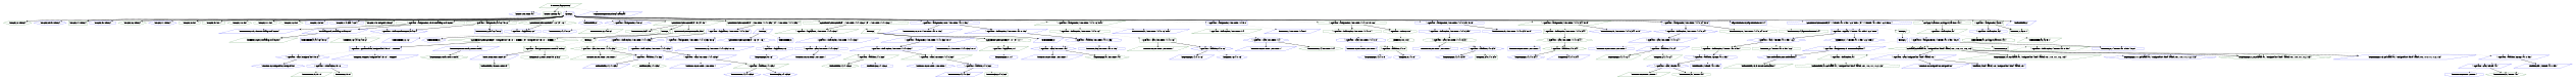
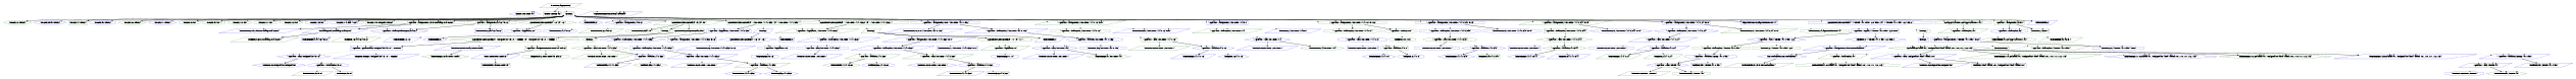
  digraph {
    node [color=blue shape=parallelogram]
    edge [arrowhead=tee style=bold]
    n1 [color=darkgreen label="(METHOD,tftp_connect)"]
    n2 [label="(PARAM,_QWORD *a1)" shape=hexagon]
    n3 [color=darkgreen label="(PARAM,_BYTE *a2)" shape=note]
    n4 [label="(BLOCK,,)" shape=note]
    n5 [label="(METHOD_RETURN,__int64 __fastcall)"]
    n6 [color=darkgreen label="(LOCAL,v2: __int64)" shape=hexagon]
    n7 [label="(LOCAL,result: __int64)" shape=hexagon]
    n8 [color=darkgreen label="(LOCAL,v4: __int64)" shape=note]
    n9 [label="(LOCAL,v5: __int64)" shape=octagon]
    n10 [color=darkgreen label="(LOCAL,v6: __int64)" shape=hexagon]
    n11 [label="(LOCAL,v7: __int64)" shape=hexagon]
    n12 [color=darkgreen label="(LOCAL,v8: int)" shape=octagon]
    n13 [color=darkgreen label="(LOCAL,v9: int *)" shape=octagon]
    n14 [color=darkgreen label="(LOCAL,v10: int)" shape=hexagon]
    n15 [color=darkgreen label="(LOCAL,v11: int)" shape=octagon]
    n16 [color=darkgreen label="(LOCAL,v12: int)" shape=hexagon]
    n17 [label="(LOCAL,v13: int)" shape=octagon]
    n18 [label="(LOCAL,v14: char [ 128 ])" shape=octagon]
    n19 [color=darkgreen label="(LOCAL,v15: unsigned __int64)" shape=note]
    n20 [color=darkgreen label="(<operator>.assignment,v15 = __readfsqword(0x28u))" shape=octagon]
    n21 [color=darkgreen label="(<operator>.assignment,a1[167] = v2)" shape=octagon]
    n22 [color=darkgreen label="(CONTROL_STRUCTURE,if ( !v2 ),if ( !v2 ))" shape=hexagon]
    n23 [label="(IDENTIFIER,L,)" shape=hexagon]
    n24 [label="(<operator>.assignment,v4 = v2)" shape=hexagon]
    n25 [color=darkgreen label="(CONTROL_STRUCTURE,if ( v5 ),if ( v5 ))"]
    n26 [color=darkgreen label="(CONTROL_STRUCTURE,if ( !*(_QWORD *)(v4 + 352) ),if ( !*(_QWORD *)(v4 + 352) ))" shape=note]
    n27 [color=darkgreen label="(CONTROL_STRUCTURE,if ( !*(_QWORD *)(v4 + 360) ),if ( !*(_QWORD *)(v4 + 360) ))" shape=octagon]
    n28 [label="(<operator>.assignment,v8 = *((_DWORD *)a1 + 156))" shape=octagon]
    n29 [color=darkgreen label="(<operator>.assignment,*(_QWORD *)(v4 + 16) = a1)"]
    n30 [label="(<operator>.assignment,*(_DWORD *)v4 = 0)" shape=note]
    n31 [color=darkgreen label="(<operator>.assignment,*(_DWORD *)(v4 + 8) = -100)" shape=octagon]
    n32 [label="(<operator>.assignment,*(_DWORD *)(v4 + 340) = v5)" shape=octagon]
    n33 [color=darkgreen label="(<operator>.assignment,*(_DWORD *)(v4 + 344) = v5)"]
    n34 [label="(<operator>.assignment,*(_DWORD *)(v4 + 24) = v8)" shape=note]
    n35 [label="(tftp_set_timeouts,tftp_set_timeouts(v4))" shape=note]
    n36 [label="(CONTROL_STRUCTURE,if ( (*((_BYTE *)a1 + 951) & 2) == 0 ),if ( (*((_BYTE *)a1 + 951) & 2) == 0 ))" shape=octagon]
    n37 [color=darkgreen label="(Curl_pgrsStartNow,Curl_pgrsStartNow(*a1))" shape=octagon]
    n38 [color=darkgreen label="(<operator>.assignment,*a2 = 1)" shape=note]
    n39 [label="(IDENTIFIER,L,)"]
    n40 [label="(IDENTIFIER,v15,v15 = __readfsqword(0x28u))"]
    n41 [label="(__readfsqword,__readfsqword(0x28u))"]
    n42 [label="(<operator>.indirectIndexAccess,a1[167])" shape=hexagon]
    n43 [label="(IDENTIFIER,v2,a1[167] = v2)" shape=note]
    n44 [label="(<operator>.logicalNot,!v2)" shape=octagon]
    n45 [label="(IDENTIFIER,v4,v4 = v2)" shape=octagon]
    n46 [color=darkgreen label="(IDENTIFIER,v2,v4 = v2)"]
    n47 [color=darkgreen label="(IDENTIFIER,v5,if ( v5 ))" shape=octagon]
    n48 [color=darkgreen label="(BLOCK,,)" shape=note]
    n49 [color=darkgreen label="(CONTROL_STRUCTURE,else,else)" shape=note]
    n50 [label="(<operator>.logicalNot,!*(_QWORD *)(v4 + 352))" shape=note]
    n51 [label="(BLOCK,,)"]
    n52 [color=darkgreen label="(<operator>.logicalNot,!*(_QWORD *)(v4 + 360))"]
    n53 [color=darkgreen label="(BLOCK,,)"]
    n54 [label="(IDENTIFIER,v8,v8 = *((_DWORD *)a1 + 156))"]
    n55 [label="(<operator>.indirection,*((_DWORD *)a1 + 156))"]
    n56 [color=darkgreen label="(<operator>.indirection,*(_QWORD *)(v4 + 16))" shape=octagon]
    n57 [label="(IDENTIFIER,a1,*(_QWORD *)(v4 + 16) = a1)"]
    n58 [color=darkgreen label="(<operator>.indirection,*(_DWORD *)v4)"]
    n59 [label="(LITERAL,0,*(_DWORD *)v4 = 0)"]
    n60 [color=darkgreen label="(<operator>.indirection,*(_DWORD *)(v4 + 8))" shape=octagon]
    n61 [color=darkgreen label="(<operator>.minus,-100)" shape=octagon]
    n62 [label="(<operator>.indirection,*(_DWORD *)(v4 + 340))" shape=octagon]
    n63 [label="(IDENTIFIER,v5,*(_DWORD *)(v4 + 340) = v5)" shape=octagon]
    n64 [color=darkgreen label="(<operator>.indirection,*(_DWORD *)(v4 + 344))" shape=note]
    n65 [label="(IDENTIFIER,v5,*(_DWORD *)(v4 + 344) = v5)" shape=hexagon]
    n66 [label="(<operator>.indirection,*(_DWORD *)(v4 + 24))" shape=hexagon]
-   n67 [color=darkgreen label="(IDENTIFIER,v8,*(_DWORD *)(v4 + 24) = v8)" shape=octagon]
+   n67 [color=darkgreen label="(IDENTIFIER,v8,*(_DWORD *)(v4 + 24) = v8)"]
    n68 [color=darkgreen label="(IDENTIFIER,v4,tftp_set_timeouts(v4))" shape=octagon]
    n69 [label="(<operator>.equals,(*((_BYTE *)a1 + 951) & 2) == 0)" shape=note]
    n70 [color=darkgreen label="(BLOCK,,)" shape=octagon]
    n71 [color=darkgreen label="(<operator>.indirection,*a1)"]
    n72 [label="(<operator>.indirection,*a2)" shape=octagon]
    n73 [color=darkgreen label="(LITERAL,1,*a2 = 1)" shape=note]
    n74 [color=darkgreen label="(LITERAL,0x28u,__readfsqword(0x28u))"]
    n75 [label="(IDENTIFIER,a1,a1[167] = v2)" shape=note]
    n76 [color=darkgreen label="(LITERAL,167,a1[167] = v2)"]
    n77 [label="(IDENTIFIER,v2,!v2)"]
    n78 [label="(IDENTIFIER,L,)" shape=hexagon]
    n79 [color=darkgreen label="(CONTROL_STRUCTURE,if ( (unsigned int)(v5 - 8) > 0xFFB0 ),if ( (unsigned int)(v5 - 8) > 0xFFB0 ))" shape=hexagon]
    n80 [color=darkgreen label="(BLOCK,,)" shape=hexagon]
    n81 [label="(<operator>.greaterThan,(unsigned int)(v5 - 8) > 0xFFB0)" shape=note]
    n82 [label="(RETURN,return result;,return result;)"]
    n83 [label="(<operator>.cast,(unsigned int)(v5 - 8))" shape=hexagon]
    n84 [label="(LITERAL,0xFFB0,(unsigned int)(v5 - 8) > 0xFFB0)"]
    n85 [color=darkgreen label="(IDENTIFIER,result,return result;)" shape=hexagon]
    n86 [label="(UNKNOWN,unsigned int,unsigned int)" shape=hexagon]
    n87 [label="(<operator>.subtraction,v5 - 8)" shape=octagon]
    n88 [color=darkgreen label="(IDENTIFIER,v5,v5 - 8)"]
    n89 [color=darkgreen label="(LITERAL,8,v5 - 8)" shape=note]
    n90 [color=darkgreen label="(<operator>.assignment,LODWORD(v5) = 512)" shape=note]
    n91 [label="(LODWORD,LODWORD(v5))"]
    n92 [color=darkgreen label="(LITERAL,512,LODWORD(v5) = 512)" shape=octagon]
    n93 [color=darkgreen label="(IDENTIFIER,v5,LODWORD(v5))" shape=note]
    n94 [label="(<operator>.indirection,*(_QWORD *)(v4 + 352))" shape=hexagon]
    n95 [label="(<operator>.assignment,*(_QWORD *)(v4 + 352) = v6)" shape=note]
    n96 [label="(CONTROL_STRUCTURE,if ( !v6 ),if ( !v6 ))" shape=hexagon]
    n97 [label="(IDENTIFIER,L,)" shape=note]
    n98 [color=darkgreen label="(<operator>.cast,(_QWORD *)(v4 + 352))" shape=hexagon]
    n99 [color=darkgreen label="(UNKNOWN,_QWORD *,_QWORD *)"]
    n100 [label="(<operator>.addition,v4 + 352)" shape=note]
    n101 [label="(IDENTIFIER,v4,v4 + 352)"]
    n102 [color=darkgreen label="(LITERAL,352,v4 + 352)" shape=hexagon]
    n103 [label="(<operator>.indirection,*(_QWORD *)(v4 + 352))" shape=note]
    n104 [label="(IDENTIFIER,v6,*(_QWORD *)(v4 + 352) = v6)"]
    n105 [label="(<operator>.logicalNot,!v6)" shape=octagon]
    n106 [label="(<operator>.cast,(_QWORD *)(v4 + 352))"]
    n107 [label="(UNKNOWN,_QWORD *,_QWORD *)"]
    n108 [color=darkgreen label="(<operator>.addition,v4 + 352)"]
    n109 [label="(IDENTIFIER,v4,v4 + 352)" shape=hexagon]
    n110 [label="(LITERAL,352,v4 + 352)" shape=hexagon]
    n111 [label="(IDENTIFIER,v9,!v6)" shape=octagon]
    n112 [label="(<operator>.indirection,*(_QWORD *)(v4 + 360))"]
    n113 [label="(<operator>.assignment,*(_QWORD *)(v4 + 360) = v7)"]
    n114 [color=darkgreen label="(CONTROL_STRUCTURE,if ( !v7 ),if ( !v7 ))" shape=octagon]
    n115 [label="(IDENTIFIER,L,)"]
    n116 [label="(<operator>.cast,(_QWORD *)(v4 + 360))" shape=octagon]
    n117 [label="(UNKNOWN,_QWORD *,_QWORD *)"]
    n118 [color=darkgreen label="(<operator>.addition,v4 + 360)"]
    n119 [color=darkgreen label="(IDENTIFIER,v4,v4 + 360)" shape=hexagon]
    n120 [label="(LITERAL,360,v4 + 360)" shape=octagon]
    n121 [label="(<operator>.indirection,*(_QWORD *)(v4 + 360))"]
    n122 [label="(IDENTIFIER,v7,*(_QWORD *)(v4 + 360) = v7)" shape=note]
    n123 [color=darkgreen label="(<operator>.logicalNot,!v7)"]
    n124 [color=darkgreen label="(<operator>.cast,(_QWORD *)(v4 + 360))"]
    n125 [label="(UNKNOWN,_QWORD *,_QWORD *)" shape=hexagon]
    n126 [label="(<operator>.addition,v4 + 360)" shape=octagon]
    n127 [label="(IDENTIFIER,v4,v4 + 360)"]
    n128 [color=darkgreen label="(LITERAL,360,v4 + 360)" shape=note]
    n129 [label="(IDENTIFIER,v7,!v7)" shape=octagon]
    n130 [label="(<operator>.addition,(_DWORD *)a1 + 156)" shape=octagon]
    n131 [label="(<operator>.cast,(_DWORD *)a1)" shape=hexagon]
    n132 [label="(LITERAL,156,(_DWORD *)a1 + 156)" shape=octagon]
    n133 [label="(UNKNOWN,_DWORD *,_DWORD *)"]
    n134 [color=darkgreen label="(IDENTIFIER,a1,(_DWORD *)a1)" shape=hexagon]
    n135 [color=darkgreen label="(<operator>.cast,(_QWORD *)(v4 + 16))" shape=note]
    n136 [color=darkgreen label="(UNKNOWN,_QWORD *,_QWORD *)"]
    n137 [label="(<operator>.addition,v4 + 16)" shape=hexagon]
    n138 [label="(IDENTIFIER,v4,v4 + 16)"]
    n139 [label="(LITERAL,16,v4 + 16)" shape=hexagon]
    n140 [label="(<operator>.cast,(_DWORD *)v4)" shape=hexagon]
    n141 [label="(UNKNOWN,_DWORD *,_DWORD *)"]
    n142 [color=darkgreen label="(IDENTIFIER,v4,(_DWORD *)v4)" shape=hexagon]
    n143 [label="(<operator>.cast,(_DWORD *)(v4 + 8))" shape=octagon]
    n144 [color=darkgreen label="(LITERAL,100,-100)" shape=octagon]
    n145 [label="(UNKNOWN,_DWORD *,_DWORD *)" shape=note]
    n146 [color=darkgreen label="(<operator>.addition,v4 + 8)" shape=note]
    n147 [label="(IDENTIFIER,v4,v4 + 8)" shape=hexagon]
    n148 [label="(LITERAL,8,v4 + 8)" shape=octagon]
    n149 [color=darkgreen label="(<operator>.cast,(_DWORD *)(v4 + 340))" shape=octagon]
    n150 [label="(UNKNOWN,_DWORD *,_DWORD *)" shape=octagon]
    n151 [label="(<operator>.addition,v4 + 340)" shape=hexagon]
    n152 [label="(IDENTIFIER,v4,v4 + 340)" shape=hexagon]
    n153 [color=darkgreen label="(LITERAL,340,v4 + 340)" shape=note]
    n154 [color=darkgreen label="(<operator>.cast,(_DWORD *)(v4 + 344))" shape=hexagon]
    n155 [label="(UNKNOWN,_DWORD *,_DWORD *)" shape=note]
    n156 [color=darkgreen label="(<operator>.addition,v4 + 344)" shape=hexagon]
    n157 [label="(IDENTIFIER,v4,v4 + 344)" shape=hexagon]
    n158 [label="(LITERAL,344,v4 + 344)"]
    n159 [label="(<operator>.cast,(_DWORD *)(v4 + 24))"]
    n160 [label="(UNKNOWN,_DWORD *,_DWORD *)" shape=octagon]
    n161 [label="(<operator>.addition,v4 + 24)"]
    n162 [color=darkgreen label="(IDENTIFIER,v4,v4 + 24)"]
    n163 [color=darkgreen label="(LITERAL,24,v4 + 24)"]
    n164 [label="(<operator>.and,*((_BYTE *)a1 + 951) & 2)" shape=hexagon]
    n165 [label="(LITERAL,0,(*((_BYTE *)a1 + 951) & 2) == 0)" shape=hexagon]
    n166 [label="(BLOCK,,)" shape=note]
    n167 [label="(<operators>.assignmentOr,*((_BYTE *)a1 + 951) |= 2u)" shape=note]
    n168 [color=darkgreen label="(<operator>.indirection,*((_BYTE *)a1 + 951))" shape=octagon]
    n169 [color=darkgreen label="(LITERAL,2,*((_BYTE *)a1 + 951) & 2)" shape=octagon]
    n170 [label="(<operator>.addition,(_BYTE *)a1 + 951)" shape=octagon]
    n171 [label="(<operator>.cast,(_BYTE *)a1)" shape=hexagon]
    n172 [label="(LITERAL,951,(_BYTE *)a1 + 951)" shape=note]
    n173 [color=darkgreen label="(UNKNOWN,_BYTE *,_BYTE *)"]
    n174 [color=darkgreen label="(IDENTIFIER,a1,(_BYTE *)a1)" shape=octagon]
    n175 [label="(<operator>.assignment,v9 = __errno_location())"]
    n176 [color=darkgreen label="(Curl_failf,Curl_failf(*a1, (unsigned int)\"bind() failed; %s\", v10, v11, v12, v13))" shape=hexagon]
    n177 [color=darkgreen label="(IDENTIFIER,L,)" shape=note]
    n178 [color=darkgreen label="(<operator>.indirection,*((_BYTE *)a1 + 951))"]
    n179 [label="(LITERAL,2u,*((_BYTE *)a1 + 951) |= 2u)" shape=octagon]
    n180 [label="(__errno_location,__errno_location())" shape=hexagon]
    n181 [color=darkgreen label="(<operator>.indirection,*a1)"]
    n182 [label="(<operator>.cast,(unsigned int)\"bind() failed; %s\")"]
    n183 [color=darkgreen label="(IDENTIFIER,v10,Curl_failf(*a1, (unsigned int)\"bind() failed; %s\", v10, v11, v12, v13))"]
    n184 [label="(IDENTIFIER,v11,Curl_failf(*a1, (unsigned int)\"bind() failed; %s\", v10, v11, v12, v13))" shape=hexagon]
    n185 [color=darkgreen label="(IDENTIFIER,v12,Curl_failf(*a1, (unsigned int)\"bind() failed; %s\", v10, v11, v12, v13))" shape=hexagon]
    n186 [label="(IDENTIFIER,v13,Curl_failf(*a1, (unsigned int)\"bind() failed; %s\", v10, v11, v12, v13))"]
    n187 [color=darkgreen label="(IDENTIFIER,v9,v9 = __errno_location())"]
    n188 [color=darkgreen label="(IDENTIFIER,a1,Curl_failf(*a1, (unsigned int)\"bind() failed; %s\", v10, v11, v12, v13))" shape=octagon]
    n189 [label="(UNKNOWN,unsigned int,unsigned int)"]
    n190 [label="(LITERAL,\"bind() failed; %s\",(unsigned int)\"bind() failed; %s\")" shape=note]
    n191 [label="(<operator>.addition,(_BYTE *)a1 + 951)"]
    n192 [label="(<operator>.cast,(_BYTE *)a1)"]
    n193 [label="(LITERAL,951,(_BYTE *)a1 + 951)"]
    n194 [label="(UNKNOWN,_BYTE *,_BYTE *)" shape=octagon]
    n195 [color=darkgreen label="(IDENTIFIER,a1,(_BYTE *)a1)" shape=hexagon]
    n196 [color=darkgreen label="(IDENTIFIER,a1,Curl_pgrsStartNow(*a1))" shape=octagon]
    n197 [color=darkgreen label="(IDENTIFIER,a2,*a2 = 1)"]
    n1 -> n2 [arrowhead=vee style=dotted]
    n1 -> n3 [arrowhead=vee]
    n1 -> n4 [arrowhead=vee style=dotted]
    n1 -> n5 [arrowhead=vee style=dotted]
    n4 -> n6 [arrowhead=dot]
    n4 -> n7 [arrowhead=vee style=dotted]
    n4 -> n8 [arrowhead=vee]
    n4 -> n9 [arrowhead=dot style=dotted]
    n4 -> n10 [arrowhead=dot]
    n4 -> n11 [arrowhead=vee style=dotted]
    n4 -> n12 [arrowhead=vee]
    n4 -> n13
    n4 -> n14 [style=dotted]
    n4 -> n15 [arrowhead=vee]
    n4 -> n16 [arrowhead=vee]
    n4 -> n17 [style=dotted]
    n4 -> n18 [arrowhead=dot]
    n4 -> n19 [style=dotted]
    n4 -> n20
    n4 -> n21 [style=dotted]
    n4 -> n22 [style=dotted]
    n4 -> n23 [arrowhead=dot style=dotted]
    n4 -> n24 [arrowhead=vee style=dotted]
    n4 -> n25
    n4 -> n26 [arrowhead=dot]
    n4 -> n27 [arrowhead=vee style=dotted]
    n4 -> n28 [arrowhead=vee style=dotted]
    n4 -> n29 [arrowhead=vee style=dotted]
    n4 -> n30 [style=dotted]
    n4 -> n31 [arrowhead=vee style=dotted]
    n4 -> n32 [style=dotted]
    n4 -> n33 [arrowhead=dot style=dotted]
    n4 -> n34 [arrowhead=dot]
    n4 -> n35
    n4 -> n36 [style=dotted]
    n4 -> n37 [style=dotted]
    n4 -> n38 [style=dotted]
    n4 -> n39 [arrowhead=dot]
    n20 -> n40 [arrowhead=vee]
    n20 -> n41 [arrowhead=vee]
    n21 -> n42
    n21 -> n43
    n22 -> n44
    n24 -> n45 [arrowhead=dot style=dotted]
    n24 -> n46 [style=dotted]
    n25 -> n47
    n25 -> n48 [arrowhead=vee]
    n25 -> n49
    n26 -> n50 [arrowhead=vee]
    n26 -> n51 [arrowhead=dot style=dotted]
    n27 -> n52 [arrowhead=vee]
    n27 -> n53 [arrowhead=dot style=dotted]
    n28 -> n54
    n28 -> n55
    n29 -> n56 [arrowhead=vee style=dotted]
    n29 -> n57 [arrowhead=vee style=dotted]
    n30 -> n58 [style=dotted]
    n30 -> n59 [arrowhead=vee style=dotted]
    n31 -> n60 [arrowhead=vee]
    n31 -> n61 [arrowhead=vee]
    n32 -> n62 [arrowhead=vee style=dotted]
    n32 -> n63 [arrowhead=vee]
    n33 -> n64 [style=dotted]
    n33 -> n65
    n34 -> n66 [arrowhead=vee]
    n34 -> n67
    n35 -> n68 [style=dotted]
    n36 -> n69 [style=dotted]
    n36 -> n70 [style=dotted]
    n37 -> n71
    n38 -> n72 [arrowhead=dot]
    n38 -> n73 [arrowhead=vee]
    n41 -> n74 [arrowhead=vee]
    n42 -> n75 [arrowhead=dot style=dotted]
    n42 -> n76 [style=dotted]
    n44 -> n77 [style=dotted]
    n48 -> n78
    n48 -> n79 [style=dotted]
    n49 -> n80 [arrowhead=vee]
    n50 -> n94
    n51 -> n95 [style=dotted]
    n51 -> n96
    n51 -> n97 [arrowhead=dot style=dotted]
    n52 -> n112 [arrowhead=vee style=dotted]
    n53 -> n113 [arrowhead=vee style=dotted]
    n53 -> n114 [arrowhead=dot]
    n53 -> n115 [arrowhead=dot]
    n55 -> n130 [arrowhead=dot]
    n56 -> n135 [arrowhead=vee style=dotted]
    n58 -> n140 [arrowhead=vee style=dotted]
    n60 -> n143 [arrowhead=dot style=dotted]
    n61 -> n144 [arrowhead=vee style=dotted]
    n62 -> n149 [arrowhead=dot]
    n64 -> n154
    n66 -> n159 [arrowhead=vee]
    n69 -> n164
    n69 -> n165
    n70 -> n166 [arrowhead=dot]
    n70 -> n167 [arrowhead=vee style=dotted]
    n71 -> n196 [arrowhead=dot style=dotted]
    n72 -> n197 [arrowhead=dot style=dotted]
    n79 -> n81
    n79 -> n82 [style=dotted]
    n80 -> n90 [style=dotted]
    n81 -> n83 [arrowhead=vee style=dotted]
    n81 -> n84 [arrowhead=dot style=dotted]
    n82 -> n85 [arrowhead=dot]
    n83 -> n86
    n83 -> n87 [arrowhead=dot style=dotted]
    n87 -> n88 [arrowhead=vee style=dotted]
    n87 -> n89
    n90 -> n91
    n90 -> n92
    n91 -> n93
    n94 -> n98 [arrowhead=dot style=dotted]
    n95 -> n103 [arrowhead=vee style=dotted]
    n95 -> n104 [style=dotted]
    n96 -> n105 [arrowhead=dot style=dotted]
    n98 -> n99 [arrowhead=dot]
    n98 -> n100 [arrowhead=vee]
    n100 -> n101
    n100 -> n102 [arrowhead=dot style=dotted]
    n103 -> n106 [arrowhead=vee]
    n105 -> n111 [style=dotted]
    n106 -> n107 [arrowhead=vee style=dotted]
    n106 -> n108
    n108 -> n109
    n108 -> n110
    n112 -> n116 [arrowhead=dot style=dotted]
    n113 -> n121 [arrowhead=vee]
    n113 -> n122 [style=dotted]
    n114 -> n123 [arrowhead=vee style=dotted]
    n116 -> n117 [arrowhead=vee]
    n116 -> n118 [arrowhead=vee style=dotted]
    n118 -> n119 [arrowhead=vee]
    n118 -> n120 [arrowhead=dot style=dotted]
    n121 -> n124
    n123 -> n129 [style=dotted]
    n124 -> n125 [arrowhead=vee style=dotted]
    n124 -> n126 [arrowhead=dot]
    n126 -> n127
    n126 -> n128 [style=dotted]
    n130 -> n131 [style=dotted]
    n130 -> n132 [arrowhead=dot style=dotted]
    n131 -> n133 [arrowhead=dot]
    n131 -> n134 [arrowhead=dot]
    n135 -> n136
    n135 -> n137
    n137 -> n138 [arrowhead=vee]
    n137 -> n139 [arrowhead=dot style=dotted]
    n140 -> n141
    n140 -> n142 [arrowhead=dot]
    n143 -> n145 [style=dotted]
    n143 -> n146 [arrowhead=dot style=dotted]
    n146 -> n147 [arrowhead=vee style=dotted]
    n146 -> n148
    n149 -> n150 [arrowhead=dot]
    n149 -> n151 [arrowhead=dot style=dotted]
    n151 -> n152 [arrowhead=dot]
    n151 -> n153 [arrowhead=dot style=dotted]
    n154 -> n155 [arrowhead=dot style=dotted]
    n154 -> n156 [arrowhead=dot]
    n156 -> n157
    n156 -> n158 [style=dotted]
    n159 -> n160 [style=dotted]
    n159 -> n161 [arrowhead=dot style=dotted]
    n161 -> n162 [arrowhead=dot]
    n161 -> n163 [arrowhead=vee style=dotted]
    n164 -> n168 [arrowhead=vee]
    n164 -> n169 [arrowhead=vee style=dotted]
    n166 -> n175 [arrowhead=vee style=dotted]
    n166 -> n176 [arrowhead=vee style=dotted]
    n166 -> n177 [arrowhead=vee style=dotted]
    n167 -> n178 [style=dotted]
    n167 -> n179
    n168 -> n170 [arrowhead=vee]
    n170 -> n171 [arrowhead=dot]
    n170 -> n172 [arrowhead=vee style=dotted]
    n171 -> n173
    n171 -> n174 [arrowhead=dot]
    n175 -> n180 [arrowhead=dot]
    n176 -> n181 [style=dotted]
    n176 -> n182 [arrowhead=dot]
    n176 -> n183
    n176 -> n184 [style=dotted]
    n176 -> n185 [arrowhead=vee]
    n176 -> n186 [arrowhead=vee]
    n178 -> n191 [arrowhead=dot style=dotted]
    n180 -> n187
    n181 -> n188 [arrowhead=vee style=dotted]
    n182 -> n189
    n182 -> n190 [arrowhead=dot]
    n191 -> n192 [style=dotted]
    n191 -> n193
    n192 -> n194 [style=dotted]
    n192 -> n195
  }
